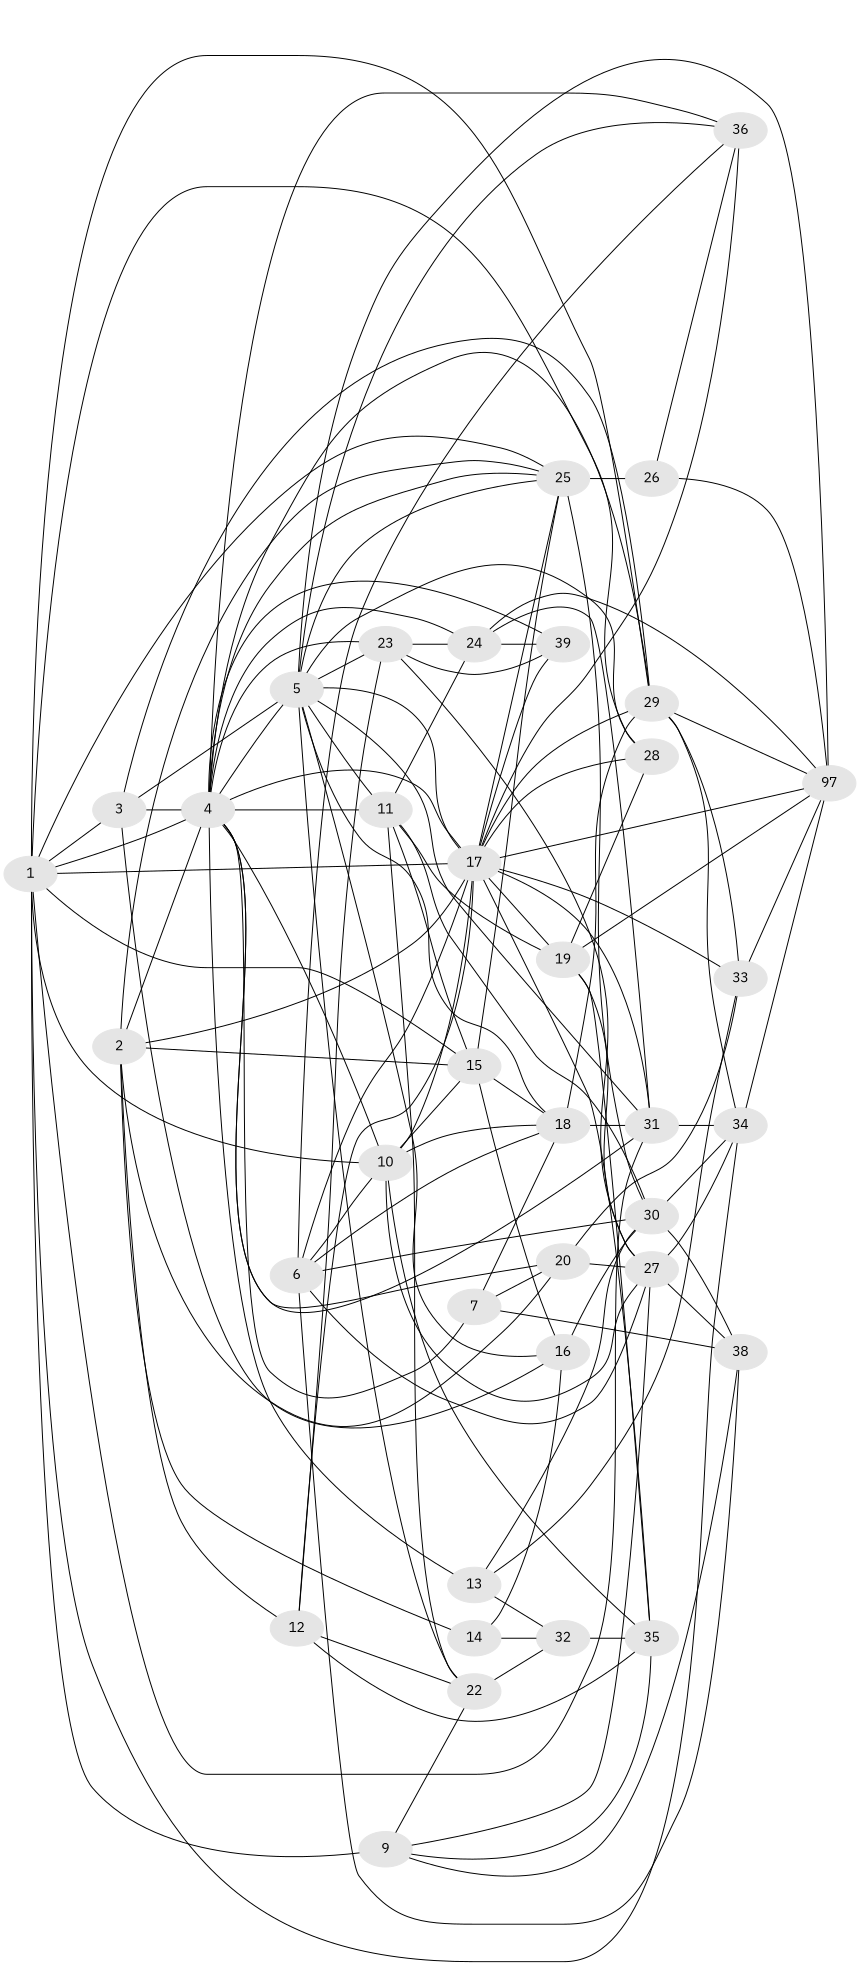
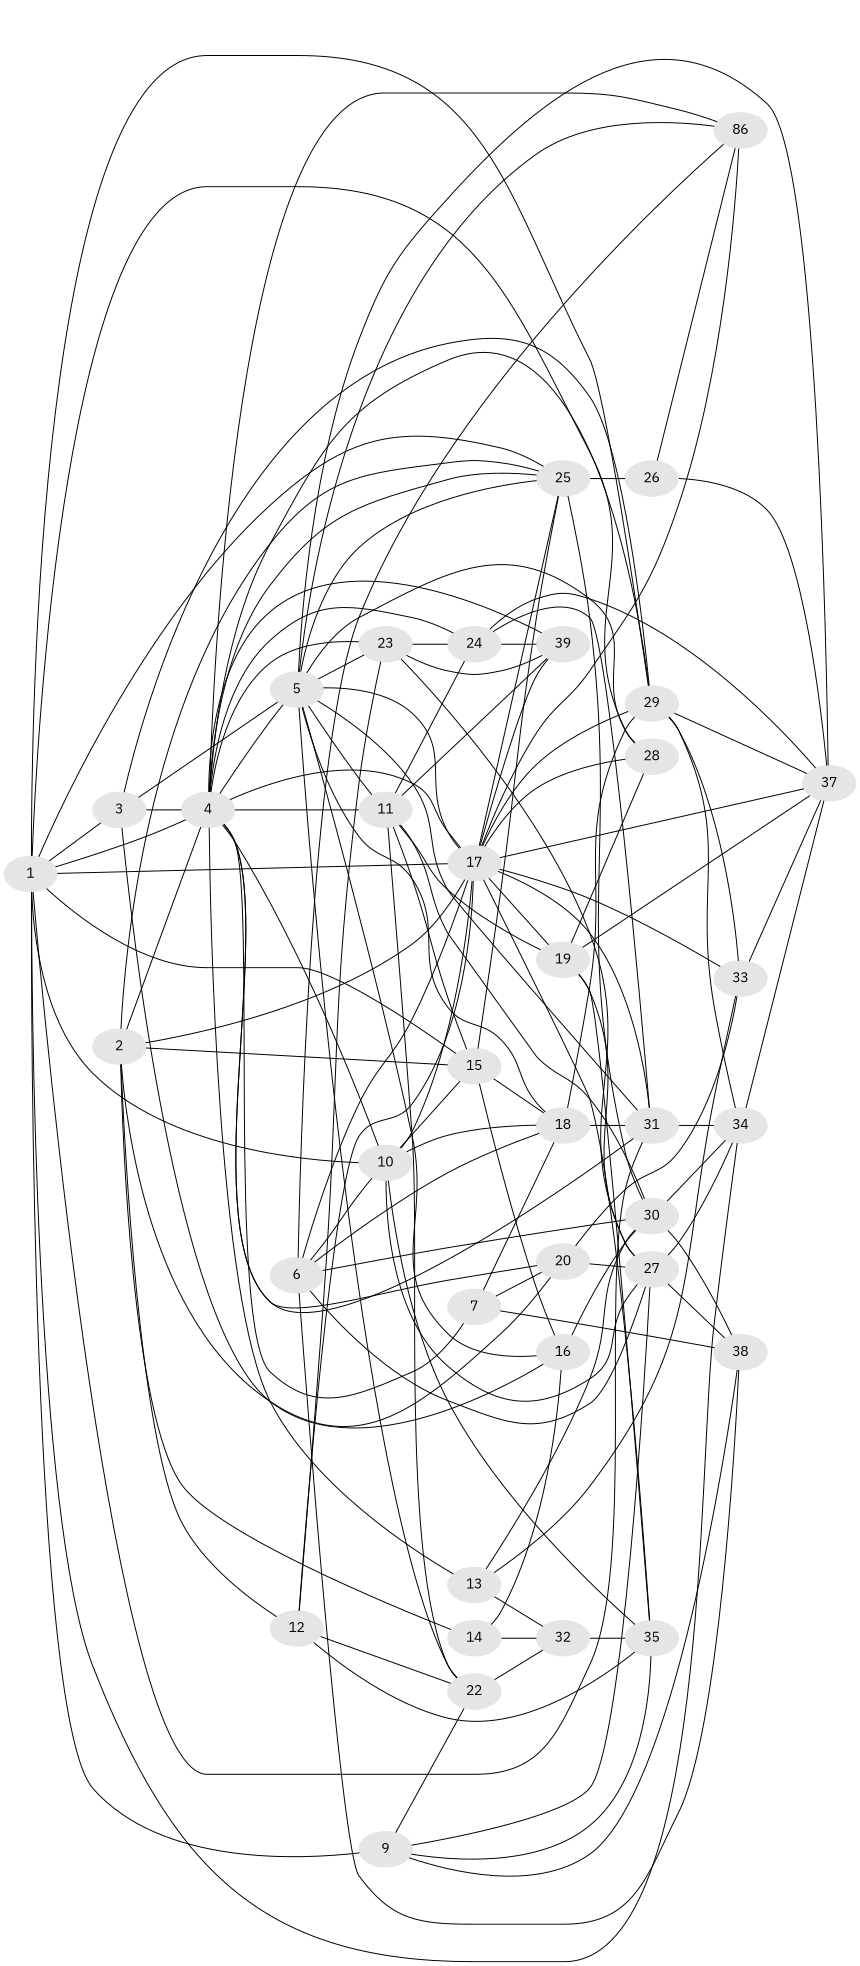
  graph {
    fontname="IBM Plex Sans"
    rankdir=LR
    node [color=gray90 fontname="IBM Plex Sans" style=filled]
    edge [fontname="IBM Plex Sans" weight=1.0]
    1
    3
    4
    9
    10
    15
    17
    25
    28
    29
    31
    34
    5
    16
    20
    7
    11
    13
    23
    24
-   36
+   36 [label=86]
    39
    22
    27
    38
    35
    18
-   37 [label=97]
+   37
    19
    33
    30
    26
    2
    12
    14
    32
    6
    1 -- 3 [weight=3.0]
    1 -- 4
    1 -- 9 [weight=2.0]
    1 -- 10
    1 -- 15
    1 -- 17
    1 -- 25
    1 -- 28
    1 -- 29
    1 -- 31
    1 -- 34
    3 -- 4
    3 -- 29
    3 -- 5
    3 -- 16
    4 -- 10 [weight=3.0]
    4 -- 17
    4 -- 25 [weight=2.0]
    4 -- 29 [weight=2.0]
    4 -- 31 [weight=2.0]
    4 -- 5
    4 -- 20
    4 -- 7
    4 -- 11
    4 -- 13
    4 -- 23 [weight=2.0]
    4 -- 24
    4 -- 36 [weight=3.0]
    4 -- 39
    9 -- 22
    9 -- 27
    9 -- 38
    9 -- 35
    10 -- 15 [weight=2.0]
    10 -- 17 [weight=2.0]
    10 -- 27
    10 -- 35
    10 -- 18
    15 -- 25
    15 -- 16
    15 -- 18
    17 -- 25 [weight=2.0]
    17 -- 28
    17 -- 29
    17 -- 31
    17 -- 36
    17 -- 39
    17 -- 35
    17 -- 37
    17 -- 19
    17 -- 33
    25 -- 30
    25 -- 26
    29 -- 34
    29 -- 37
    29 -- 33
    31 -- 34 [weight=2.0]
    34 -- 37 [weight=2.0]
    5 -- 17
    5 -- 25
    5 -- 28
    5 -- 31
    5 -- 16
    5 -- 11
    5 -- 23
    5 -- 36
    5 -- 22 [weight=2.0]
    5 -- 18
    5 -- 37
    16 -- 30
    20 -- 27
    20 -- 33 [weight=2.0]
    7 -- 20
    7 -- 38
    7 -- 18
    11 -- 15
    11 -- 24
+   11 -- 39
    11 -- 22
    11 -- 19
    11 -- 30
    13 -- 33
    13 -- 30 [weight=2.0]
    13 -- 32
    23 -- 24
    23 -- 39
    23 -- 27
    24 -- 31
    24 -- 39
    24 -- 37
    22 -- 32
    27 -- 34
    27 -- 38
    18 -- 29
    18 -- 31 [weight=2.0]
    19 -- 28 [weight=2.0]
    19 -- 27 [weight=2.0]
    19 -- 35
    19 -- 37
    33 -- 37
    30 -- 34
    30 -- 38
    26 -- 36
    26 -- 37 [weight=2.0]
    2 -- 4 [weight=3.0]
    2 -- 15
    2 -- 17 [weight=2.0]
    2 -- 25
    2 -- 20 [weight=2.0]
    2 -- 12 [weight=2.0]
    2 -- 14
    12 -- 17
    12 -- 23
    12 -- 22
    12 -- 35 [weight=2.0]
    14 -- 16
    14 -- 32
    32 -- 35
    6 -- 10
    6 -- 17 [weight=2.0]
    6 -- 36
    6 -- 27
    6 -- 38
    6 -- 18
    6 -- 30
  }
